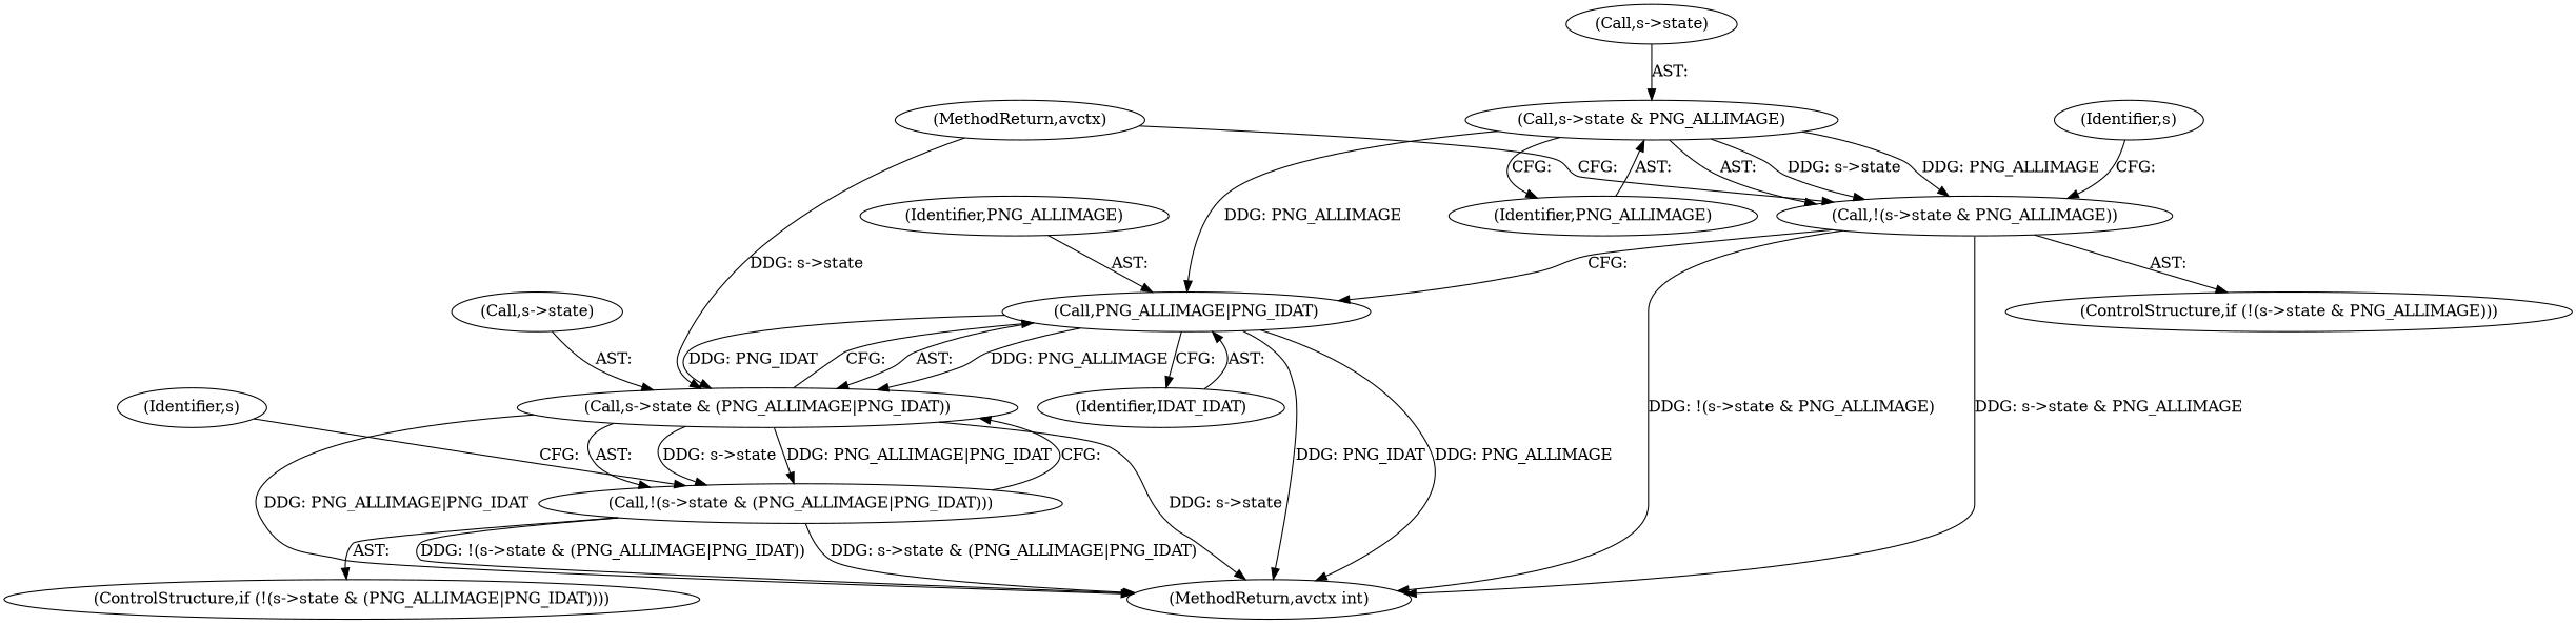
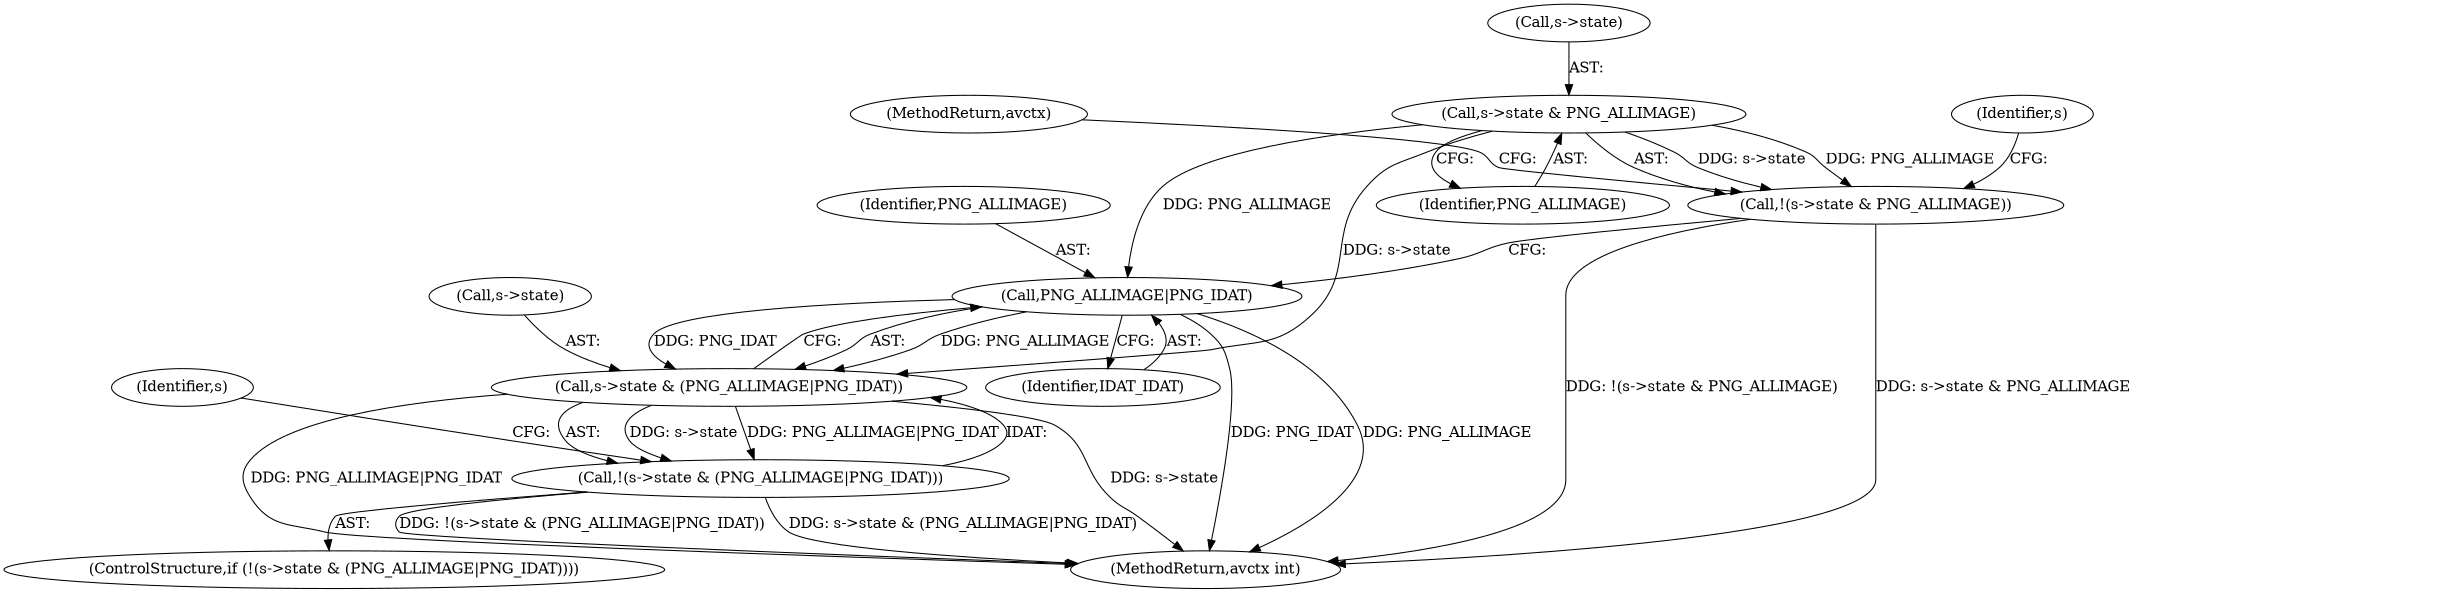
  digraph {
    n1 [label="(Call,s->state & PNG_ALLIMAGE)"]
    n2 [label="(Call,!(s->state & PNG_ALLIMAGE))"]
    n3 [label="(Call,s->state & (PNG_ALLIMAGE|PNG_IDAT))"]
    n4 [label="(Call,PNG_ALLIMAGE|PNG_IDAT)"]
    n5 [label="(Identifier,PNG_ALLIMAGE)"]
    n6 [label="(MethodReturn,avctx int)"]
-   n7 [label="(ControlStructure,if (!(s->state & PNG_ALLIMAGE)))"]
    n8 [label="(Call,!(s->state & (PNG_ALLIMAGE|PNG_IDAT)))"]
    n9 [label="(Identifier,IDAT_IDAT)"]
    n10 [label="(ControlStructure,if (!(s->state & (PNG_ALLIMAGE|PNG_IDAT))))"]
    n11 [label="(Identifier,PNG_ALLIMAGE)"]
    n12 [label="(Call,s->state)"]
    n13 [label="(Call,s->state)"]
    n14 [label="(Identifier,s)"]
    n15 [label="(MethodReturn,avctx)"]
    n16 [label="(Identifier,s)"]
    n1 -> n2 [label="AST: "]
    n1 -> n2 [label="DDG: s->state"]
    n1 -> n2 [label="DDG: PNG_ALLIMAGE"]
-   n15 -> n3 [label="DDG: s->state"]
+   n1 -> n3 [label="DDG: s->state"]
    n1 -> n4 [label="DDG: PNG_ALLIMAGE"]
    n1 -> n5 [label="CFG: "]
    n2 -> n4 [label="CFG: "]
    n2 -> n6 [label="DDG: !(s->state & PNG_ALLIMAGE)"]
    n2 -> n6 [label="DDG: s->state & PNG_ALLIMAGE"]
-   n2 -> n7 [label="AST: "]
    n3 -> n4 [label="CFG: "]
    n3 -> n6 [label="DDG: s->state"]
    n3 -> n6 [label="DDG: PNG_ALLIMAGE|PNG_IDAT"]
    n3 -> n8 [label="AST: "]
    n3 -> n8 [label="DDG: s->state"]
    n3 -> n8 [label="DDG: PNG_ALLIMAGE|PNG_IDAT"]
    n4 -> n3 [label="AST: "]
    n4 -> n3 [label="DDG: PNG_ALLIMAGE"]
    n4 -> n3 [label="DDG: PNG_IDAT"]
    n4 -> n6 [label="DDG: PNG_IDAT"]
    n4 -> n6 [label="DDG: PNG_ALLIMAGE"]
    n4 -> n9 [label="CFG: "]
    n5 -> n1 [label="AST: "]
-   n8 -> n3 [label="CFG: "]
+   n8 -> n3 [label="IDAT: "]
    n8 -> n6 [label="DDG: !(s->state & (PNG_ALLIMAGE|PNG_IDAT))"]
    n8 -> n6 [label="DDG: s->state & (PNG_ALLIMAGE|PNG_IDAT)"]
    n8 -> n10 [label="AST: "]
    n9 -> n4 [label="AST: "]
    n11 -> n4 [label="AST: "]
    n12 -> n3 [label="AST: "]
    n13 -> n1 [label="AST: "]
    n14 -> n8 [label="CFG: "]
    n15 -> n2 [label="CFG: "]
    n16 -> n2 [label="CFG: "]
  }
